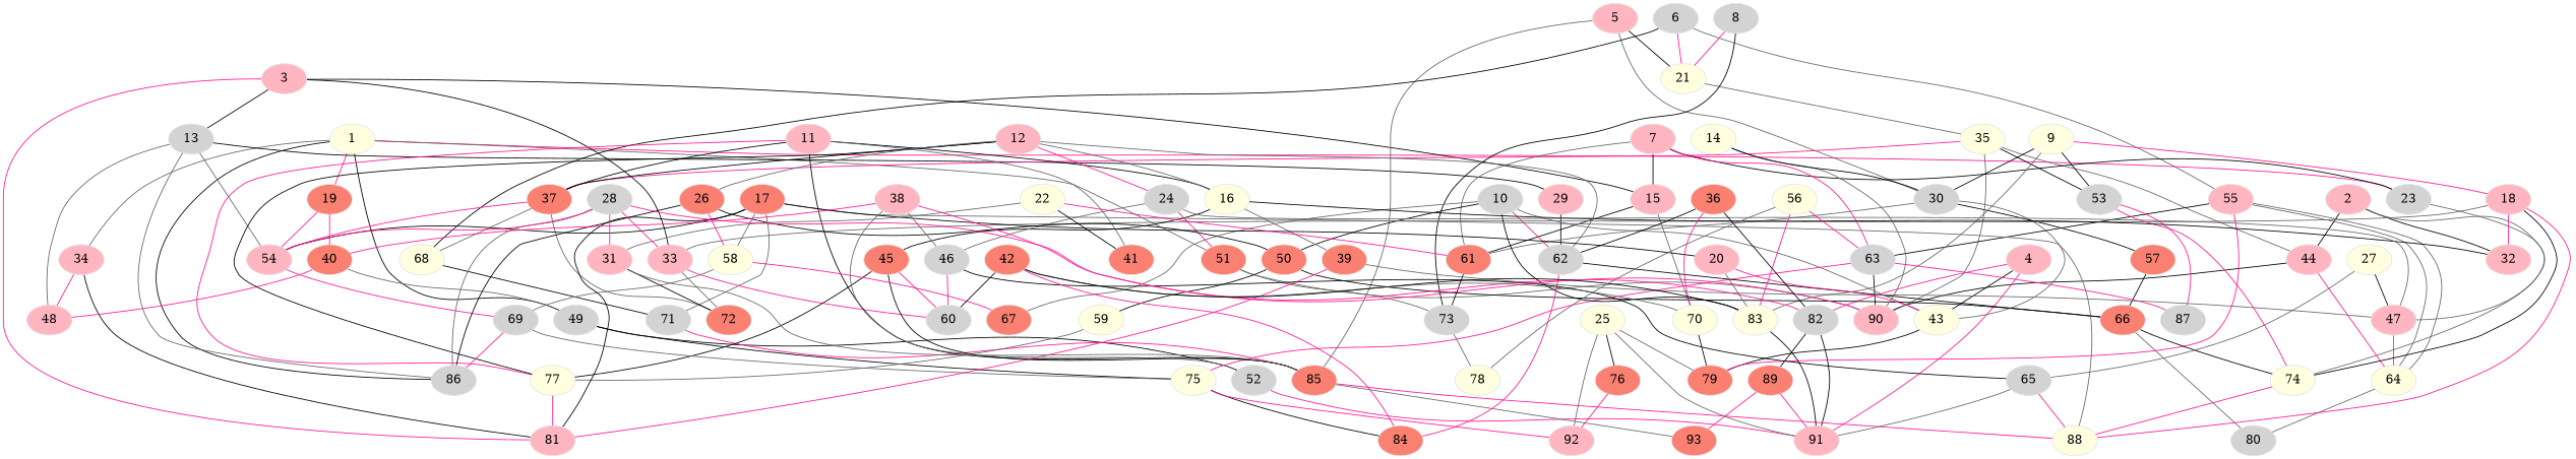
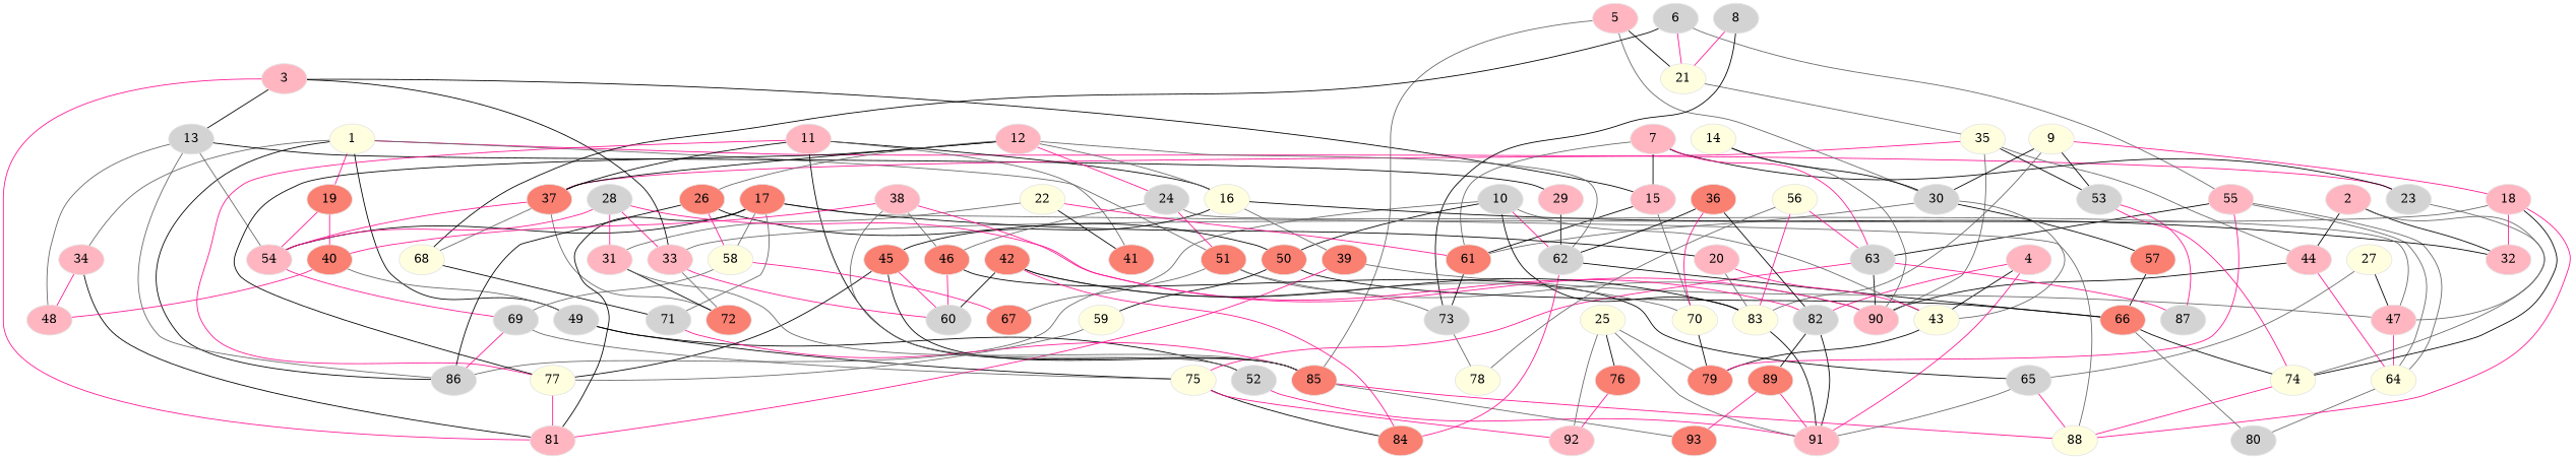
  graph {
    node [color=gray90 fillcolor=lightpink style=filled]
    edge [color=black]
    1 [fillcolor=lightyellow]
    19 [fillcolor=salmon]
    23 [fillcolor=lightgrey]
    34
    49 [fillcolor=lightgrey]
    51 [fillcolor=salmon]
    86 [fillcolor=lightgrey]
    54
    40 [fillcolor=salmon]
    47
    81
    48
    52 [fillcolor=lightgrey]
    75 [fillcolor=lightyellow]
    73 [fillcolor=lightgrey]
    90
    2
    32
    44
    74 [fillcolor=lightyellow]
    64 [fillcolor=lightyellow]
    88 [fillcolor=lightyellow]
    13 [fillcolor=lightgrey]
    3
    15
    33
    29
    61 [fillcolor=salmon]
    70 [fillcolor=lightyellow]
    72 [fillcolor=salmon]
    60 [fillcolor=lightgrey]
    43 [fillcolor=lightyellow]
    4
    82 [fillcolor=lightgrey]
    91
    79 [fillcolor=salmon]
    89 [fillcolor=salmon]
    21 [fillcolor=lightyellow]
    5
    30 [fillcolor=lightgrey]
    85 [fillcolor=salmon]
    35 [fillcolor=lightyellow]
    57 [fillcolor=salmon]
    93 [fillcolor=salmon]
    6 [fillcolor=lightgrey]
    55
    68 [fillcolor=lightyellow]
    63 [fillcolor=lightgrey]
    71 [fillcolor=lightgrey]
    7
    87 [fillcolor=lightgrey]
    8 [fillcolor=lightgrey]
    78 [fillcolor=lightyellow]
    9 [fillcolor=lightyellow]
    18
    53 [fillcolor=lightgrey]
    83 [fillcolor=lightyellow]
    10 [fillcolor=lightgrey]
    50 [fillcolor=salmon]
    62 [fillcolor=lightgrey]
    67 [fillcolor=salmon]
    59 [fillcolor=lightyellow]
    66 [fillcolor=salmon]
    84 [fillcolor=salmon]
    11
    16 [fillcolor=lightyellow]
    37 [fillcolor=salmon]
    41 [fillcolor=salmon]
    77 [fillcolor=lightyellow]
    39 [fillcolor=salmon]
    45 [fillcolor=salmon]
    12
    24 [fillcolor=lightgrey]
    26 [fillcolor=salmon]
-   46 [fillcolor=lightgrey]
+   46 [fillcolor=salmon]
    58 [fillcolor=lightyellow]
    69 [fillcolor=lightgrey]
    14 [fillcolor=lightyellow]
    17 [fillcolor=salmon]
    20
    22 [fillcolor=lightyellow]
    31
    65 [fillcolor=lightgrey]
    25 [fillcolor=lightyellow]
    76 [fillcolor=salmon]
    92
    27 [fillcolor=lightyellow]
    28 [fillcolor=lightgrey]
    36 [fillcolor=salmon]
    38
    42 [fillcolor=salmon]
    80 [fillcolor=lightgrey]
    56 [fillcolor=lightyellow]
    1 -- 19 [color=deeppink]
    1 -- 23 [color=deeppink]
    1 -- 34 [color=gray40]
    1 -- 49
    1 -- 51 [color=gray40]
    1 -- 86
    19 -- 54 [color=deeppink]
    19 -- 40 [color=deeppink]
    23 -- 47 [color=gray40]
    34 -- 81
    34 -- 48 [color=deeppink]
    49 -- 52
    49 -- 75
    51 -- 73 [color=gray40]
    51 -- 90 [color=gray40]
    54 -- 69 [color=deeppink]
    40 -- 49 [color=gray40]
    40 -- 48 [color=deeppink]
    47 -- 64 [color=deeppink]
    52 -- 91 [color=deeppink]
    75 -- 84
    75 -- 92 [color=deeppink]
    73 -- 78 [color=gray40]
    2 -- 32
    2 -- 44
    2 -- 74 [color=gray40]
    44 -- 90
    44 -- 64 [color=deeppink]
    74 -- 88 [color=deeppink]
    64 -- 80 [color=gray40]
    13 -- 86 [color=gray40]
    13 -- 54 [color=gray40]
    13 -- 48 [color=gray40]
    13 -- 29
    3 -- 81 [color=deeppink]
    3 -- 13
    3 -- 15
    3 -- 33
    15 -- 61
    15 -- 70 [color=gray40]
    33 -- 72 [color=gray40]
    33 -- 60 [color=deeppink]
    29 -- 62
    61 -- 73
    70 -- 79
    43 -- 79
    4 -- 43
    4 -- 82 [color=deeppink]
    4 -- 91 [color=deeppink]
    82 -- 91
    82 -- 89
    89 -- 91 [color=deeppink]
    89 -- 93 [color=deeppink]
    21 -- 35 [color=gray40]
    5 -- 21
    5 -- 30 [color=gray40]
    5 -- 85 [color=gray40]
    30 -- 61 [color=gray40]
    30 -- 43 [color=gray40]
    30 -- 57
    85 -- 88 [color=deeppink]
    85 -- 93 [color=gray40]
    35 -- 90 [color=gray40]
    35 -- 44 [color=gray40]
    35 -- 53
    35 -- 37 [color=deeppink]
    57 -- 66
    6 -- 21 [color=deeppink]
    6 -- 55 [color=gray40]
    6 -- 68
    55 -- 64 [color=gray40]
    55 -- 64 [color=gray40]
    55 -- 79 [color=deeppink]
    55 -- 63
    68 -- 71
    63 -- 75 [color=deeppink]
    63 -- 90
    63 -- 87 [color=deeppink]
    71 -- 85 [color=deeppink]
    7 -- 23
    7 -- 15
    7 -- 61 [color=gray40]
    7 -- 63 [color=deeppink]
    8 -- 73
    8 -- 21 [color=deeppink]
    9 -- 30
    9 -- 18 [color=deeppink]
    9 -- 53
    9 -- 83 [color=gray40]
    18 -- 32 [color=deeppink]
    18 -- 74
    18 -- 88 [color=deeppink]
    18 -- 33 [color=gray40]
    53 -- 74 [color=deeppink]
    53 -- 87 [color=deeppink]
    83 -- 91
    10 -- 43 [color=gray40]
    10 -- 83
    10 -- 50
    10 -- 62 [color=deeppink]
    10 -- 67 [color=gray40]
    50 -- 59
    50 -- 66
    62 -- 66
    62 -- 84 [color=deeppink]
    59 -- 77 [color=gray40]
    66 -- 74
    66 -- 80 [color=gray40]
    11 -- 85
    11 -- 16
    11 -- 37
    11 -- 41 [color=gray40]
    11 -- 77 [color=deeppink]
    16 -- 32
    16 -- 39 [color=gray40]
    16 -- 45
    37 -- 54 [color=deeppink]
    37 -- 72 [color=gray40]
    37 -- 68 [color=gray40]
    77 -- 81 [color=deeppink]
    39 -- 47 [color=gray40]
    39 -- 81 [color=deeppink]
    45 -- 60 [color=deeppink]
    45 -- 85
    45 -- 77
    12 -- 62 [color=gray40]
    12 -- 16 [color=gray40]
    12 -- 37
    12 -- 77
    12 -- 24 [color=deeppink]
    12 -- 26 [color=gray40]
    24 -- 51 [color=deeppink]
    24 -- 47 [color=gray40]
    24 -- 46 [color=gray40]
    26 -- 86
    26 -- 50
    26 -- 58 [color=deeppink]
    46 -- 60 [color=deeppink]
    46 -- 65
    58 -- 67 [color=deeppink]
    58 -- 69 [color=gray40]
    69 -- 86 [color=deeppink]
    69 -- 75 [color=gray40]
    14 -- 90 [color=gray40]
    14 -- 30
    17 -- 54
    17 -- 81
    17 -- 88 [color=gray40]
    17 -- 71 [color=gray40]
    17 -- 58 [color=gray40]
    17 -- 20
    20 -- 43 [color=deeppink]
    20 -- 83 [color=gray40]
    22 -- 61 [color=deeppink]
    22 -- 41
    22 -- 31 [color=gray40]
    31 -- 72
    31 -- 85 [color=gray40]
    65 -- 88 [color=deeppink]
    65 -- 91 [color=gray40]
    25 -- 91 [color=gray40]
    25 -- 79 [color=gray40]
    25 -- 76
    25 -- 92 [color=gray40]
    76 -- 92 [color=deeppink]
    27 -- 47
    27 -- 65 [color=gray40]
-   28 -- 86 [color=gray40]
+   51 -- 86 [color=gray40]
    28 -- 54 [color=deeppink]
    28 -- 90 [color=deeppink]
    28 -- 33 [color=deeppink]
    28 -- 31 [color=deeppink]
    36 -- 70 [color=deeppink]
    36 -- 82
    36 -- 62
    38 -- 40 [color=deeppink]
    38 -- 52 [color=gray40]
    38 -- 82 [color=deeppink]
    38 -- 46 [color=gray40]
    42 -- 70 [color=gray40]
    42 -- 60
    42 -- 83
    42 -- 84 [color=deeppink]
    56 -- 63 [color=deeppink]
    56 -- 78 [color=gray40]
    56 -- 83 [color=deeppink]
  }
